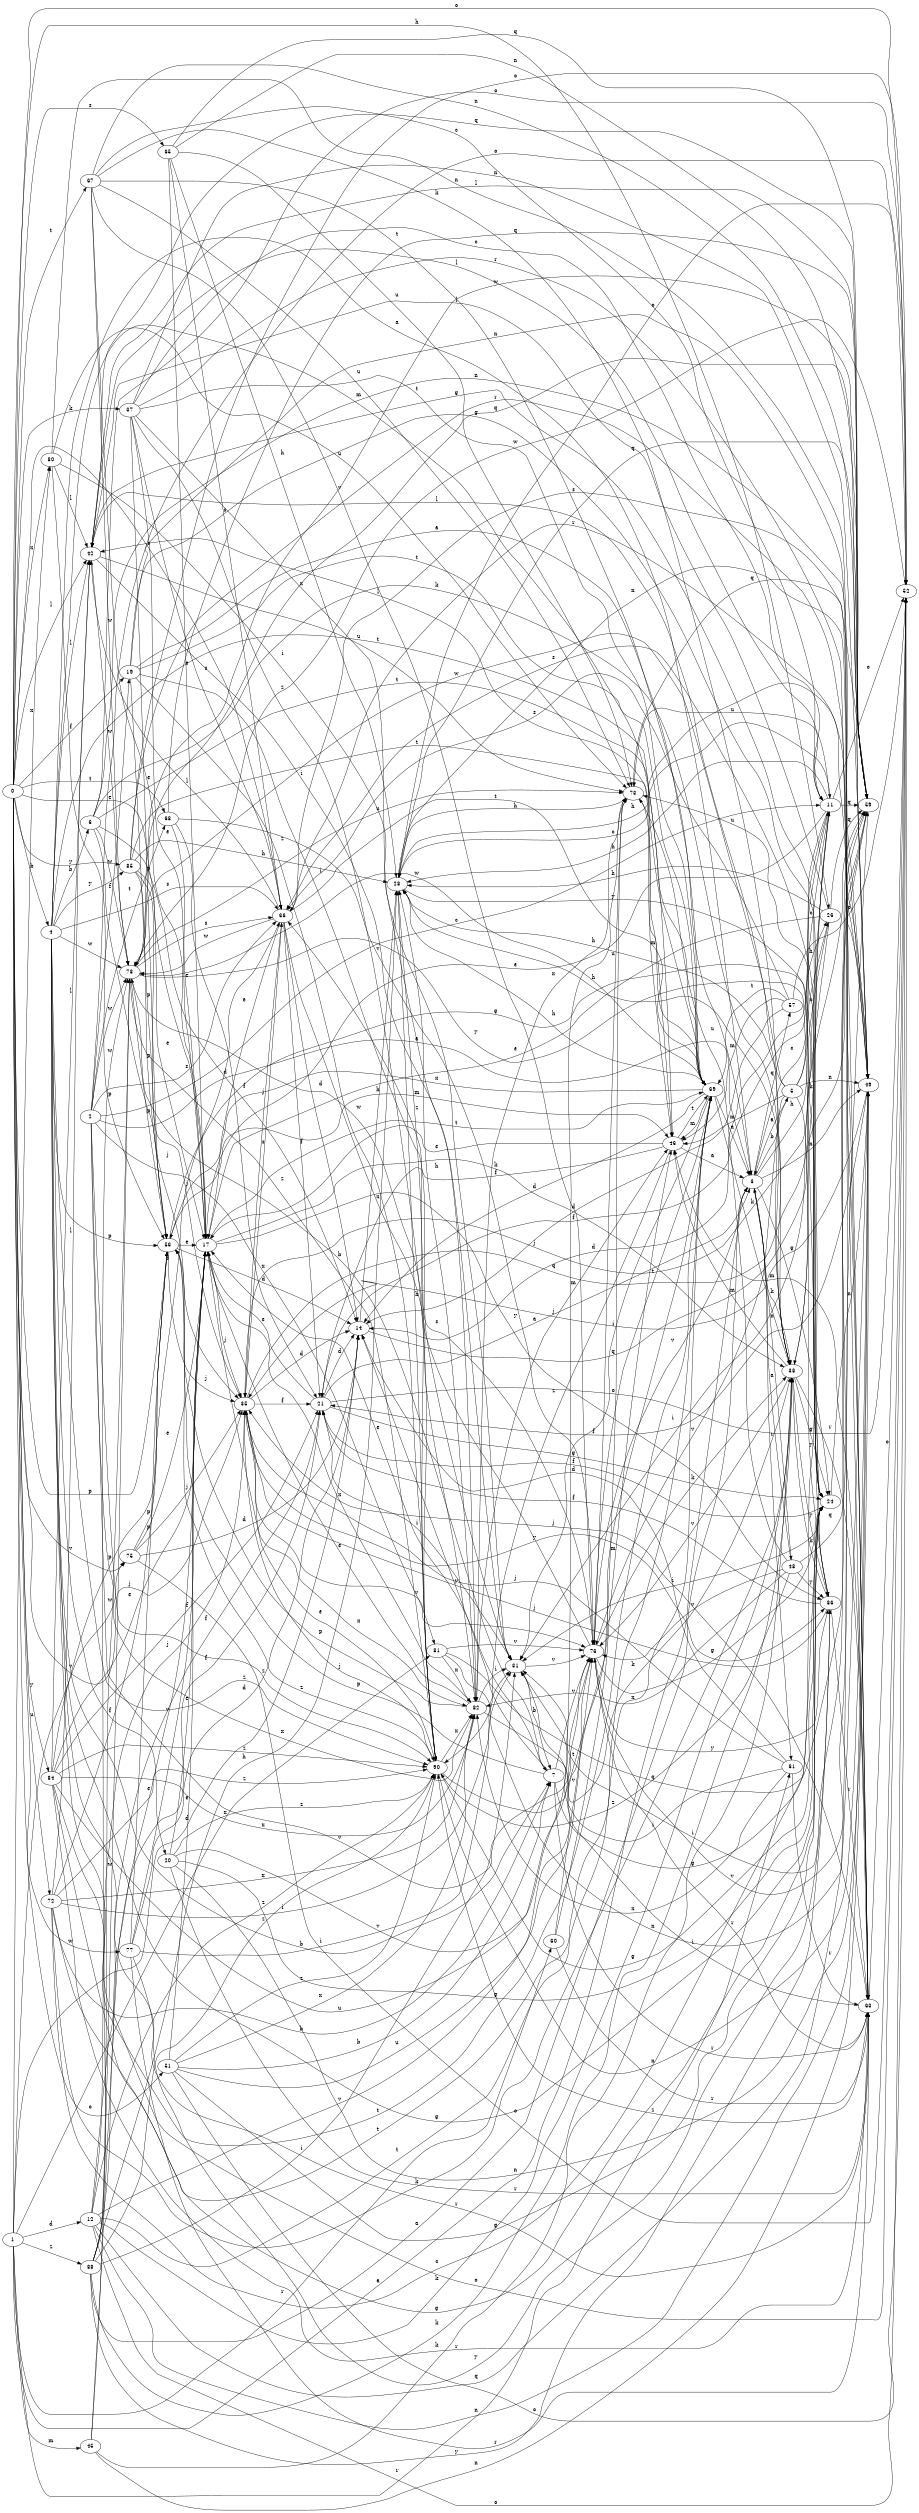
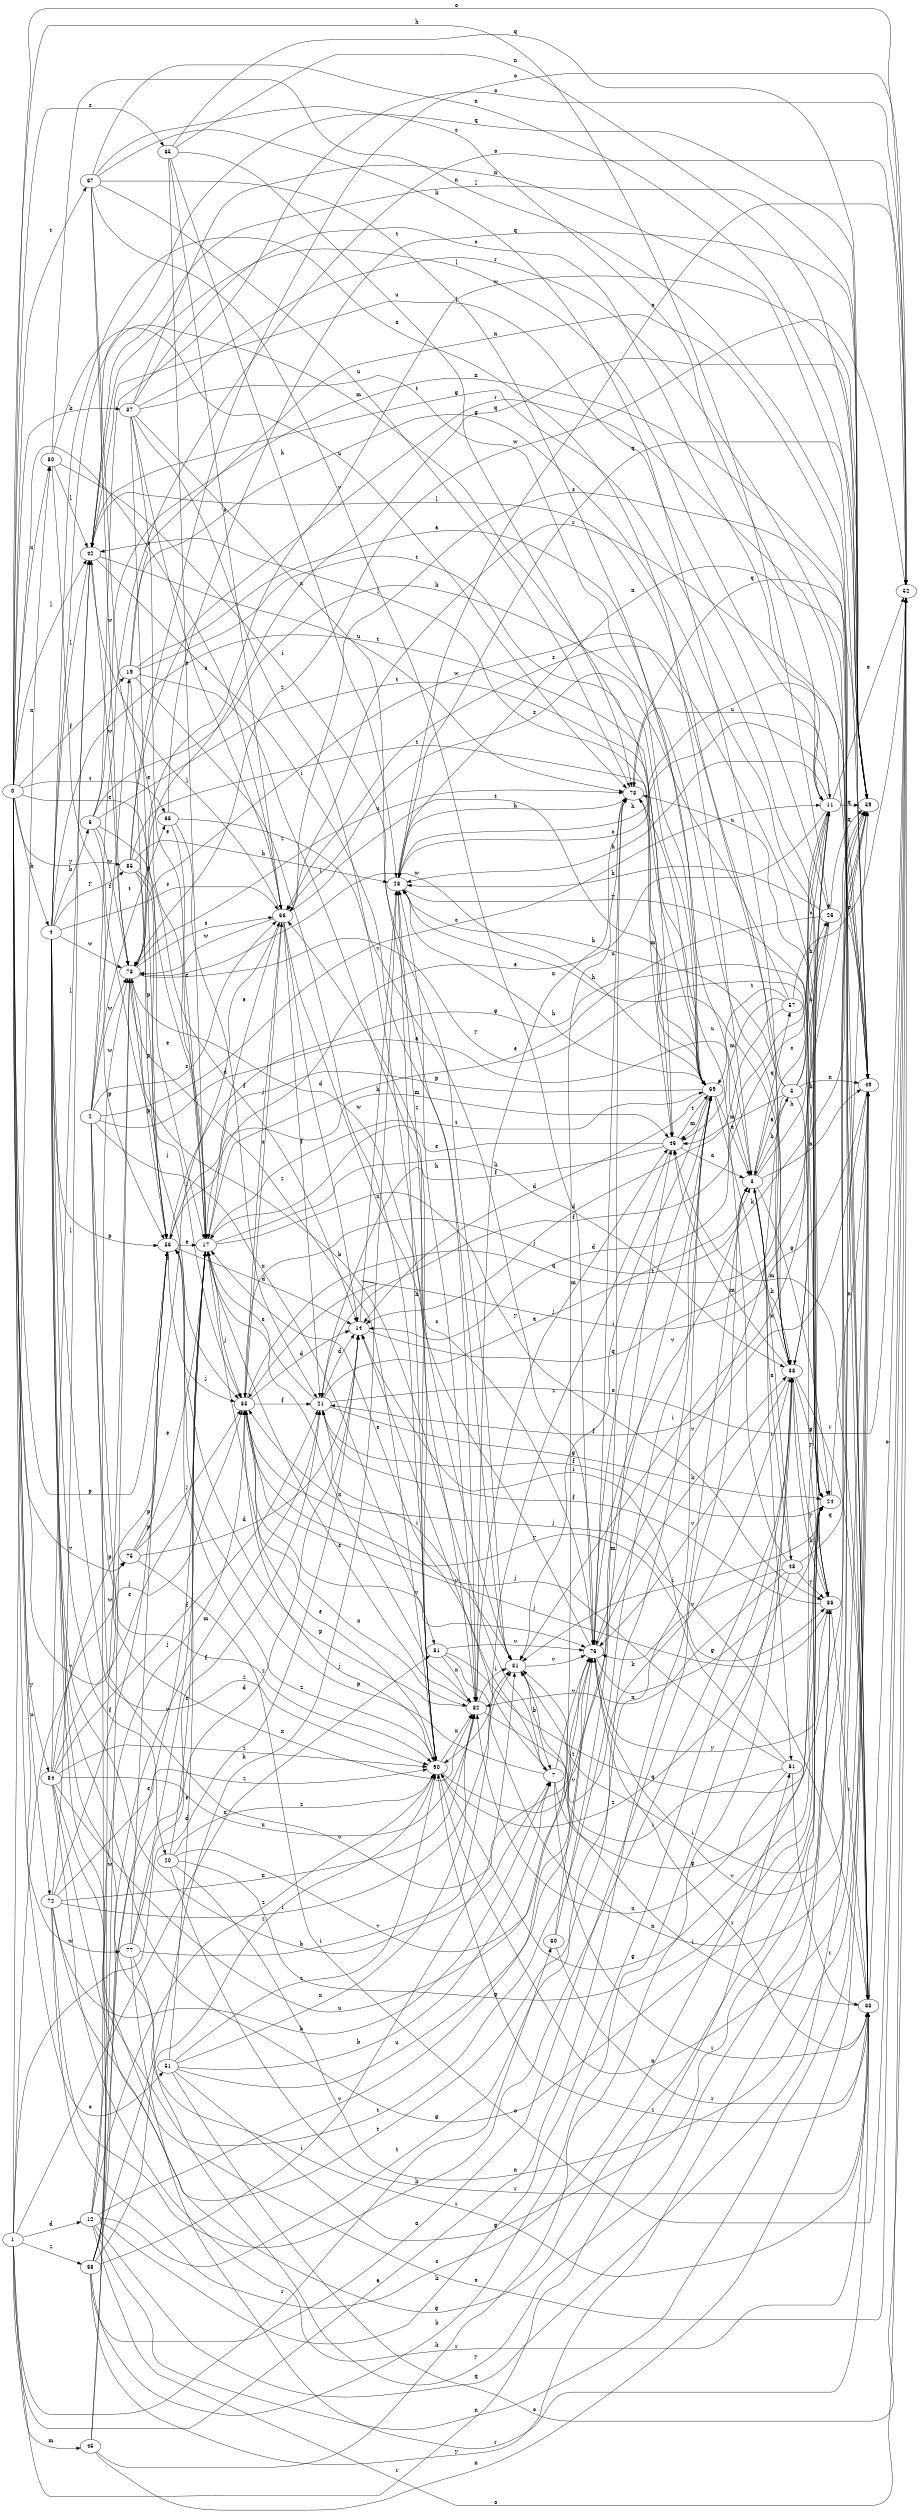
  strict digraph {
    rankdir=LR
    0
    4
    17
    19
    26
    35
    37
    42
    51
    52
    56
    65
    66
    67
    68
    72
    75
    77
    80
    84
    85
    3
    78
    90
    24
    6
    7
    20
    46
    63
    69
    82
    38
    86
    49
    31
    28
    59
    14
    76
    21
    11
    73
    1
    12
    45
    60
    61
    81
    88
    5
    48
    57
    2
    0 -> 4 [label=b]
    0 -> 17 [label=e]
    0 -> 19 [label=f]
    0 -> 26 [label=h]
    0 -> 35 [label=j]
    0 -> 37 [label=k]
    0 -> 42 [label=l]
    0 -> 51 [label=o]
    0 -> 52 [label=o]
    0 -> 56 [label=p]
    0 -> 65 [label=s]
    0 -> 66 [label=s]
    0 -> 67 [label=t]
    0 -> 68 [label=t]
    0 -> 72 [label=u]
    0 -> 75 [label=v]
    0 -> 77 [label=w]
    0 -> 80 [label=x]
    0 -> 84 [label=y]
    0 -> 85 [label=y]
    4 -> 42 [label=l]
    4 -> 52 [label=o]
    4 -> 56 [label=p]
    4 -> 66 [label=s]
    4 -> 85 [label=y]
    4 -> 3 [label=a]
    4 -> 78 [label=w]
    4 -> 90 [label=z]
    4 -> 24 [label=g]
    4 -> 6 [label=b]
    4 -> 7 [label=b]
    4 -> 20 [label=f]
    4 -> 46 [label=m]
    4 -> 63 [label=r]
    4 -> 69 [label=t]
    17 -> 35 [label=j]
    17 -> 69 [label=t]
    17 -> 82 [label=x]
    17 -> 38 [label=k]
    17 -> 86 [label=y]
    19 -> 56 [label=p]
    19 -> 3 [label=a]
    19 -> 90 [label=z]
    19 -> 24 [label=g]
    19 -> 69 [label=t]
    19 -> 49 [label=n]
    19 -> 31 [label=i]
    26 -> 17 [label=e]
    26 -> 35 [label=j]
    26 -> 42 [label=l]
    26 -> 31 [label=i]
    26 -> 28 [label=h]
    26 -> 59 [label=q]
    35 -> 66 [label=s]
    35 -> 82 [label=x]
    35 -> 86 [label=y]
    35 -> 59 [label=q]
    35 -> 14 [label=d]
    35 -> 76 [label=v]
    35 -> 21 [label=f]
    37 -> 17 [label=e]
    37 -> 56 [label=p]
    37 -> 66 [label=s]
    37 -> 90 [label=z]
    37 -> 63 [label=r]
    37 -> 69 [label=t]
    37 -> 82 [label=x]
    37 -> 49 [label=n]
    37 -> 11 [label=c]
    42 -> 78 [label=w]
    42 -> 24 [label=g]
    42 -> 31 [label=i]
    42 -> 59 [label=q]
    42 -> 73 [label=u]
    51 -> 17 [label=e]
    51 -> 52 [label=o]
    51 -> 90 [label=z]
    51 -> 24 [label=g]
    51 -> 7 [label=b]
    51 -> 82 [label=x]
    51 -> 73 [label=u]
    52 -> 78 [label=w]
    56 -> 17 [label=e]
    56 -> 35 [label=j]
    56 -> 90 [label=z]
    56 -> 24 [label=g]
    56 -> 46 [label=m]
    56 -> 14 [label=d]
    65 -> 17 [label=e]
    65 -> 66 [label=s]
    65 -> 49 [label=n]
    65 -> 28 [label=h]
    65 -> 59 [label=q]
    65 -> 73 [label=u]
    66 -> 17 [label=e]
    66 -> 35 [label=j]
    66 -> 42 [label=l]
    66 -> 78 [label=w]
    66 -> 63 [label=r]
    66 -> 69 [label=t]
    66 -> 82 [label=x]
    66 -> 14 [label=d]
    66 -> 21 [label=f]
    67 -> 17 [label=e]
    67 -> 78 [label=w]
    67 -> 69 [label=t]
    67 -> 38 [label=k]
    67 -> 49 [label=n]
    67 -> 76 [label=v]
    67 -> 11 [label=c]
    67 -> 73 [label=u]
    68 -> 17 [label=e]
    68 -> 59 [label=q]
    68 -> 76 [label=v]
    68 -> 21 [label=f]
    72 -> 42 [label=l]
    72 -> 66 [label=s]
    72 -> 90 [label=z]
    72 -> 7 [label=b]
    72 -> 69 [label=t]
    72 -> 82 [label=x]
    72 -> 38 [label=k]
    72 -> 31 [label=i]
    72 -> 11 [label=c]
    75 -> 17 [label=e]
    75 -> 35 [label=j]
    75 -> 52 [label=o]
    75 -> 56 [label=p]
    75 -> 14 [label=d]
    77 -> 17 [label=v]
    77 -> 56 [label=p]
    77 -> 63 [label=r]
    77 -> 86 [label=y]
    77 -> 31 [label=i]
    77 -> 14 [label=d]
    80 -> 42 [label=l]
    80 -> 56 [label=p]
    80 -> 49 [label=n]
    80 -> 31 [label=i]
    80 -> 73 [label=u]
    84 -> 17 [label=e]
    84 -> 42 [label=l]
    84 -> 56 [label=p]
    84 -> 90 [label=z]
    84 -> 24 [label=g]
    84 -> 63 [label=r]
    84 -> 69 [label=t]
    84 -> 82 [label=x]
    84 -> 21 [label=f]
    84 -> 73 [label=u]
    85 -> 17 [label=e]
    85 -> 35 [label=j]
    85 -> 52 [label=o]
    85 -> 56 [label=p]
    85 -> 63 [label=r]
    85 -> 69 [label=t]
    85 -> 28 [label=h]
    3 -> 26 [label=h]
    3 -> 24 [label=g]
    3 -> 38 [label=k]
    3 -> 49 [label=n]
    3 -> 76 [label=v]
    3 -> 11 [label=c]
    3 -> 61 [label=r]
    3 -> 5 [label=b]
    3 -> 48 [label=n]
    3 -> 57 [label=q]
    78 -> 56 [label=p]
    78 -> 66 [label=s]
    78 -> 90 [label=z]
    78 -> 7 [label=b]
    78 -> 86 [label=y]
    78 -> 59 [label=q]
    78 -> 73 [label=u]
    90 -> 17 [label=e]
    90 -> 35 [label=j]
    90 -> 24 [label=g]
    90 -> 69 [label=t]
    90 -> 82 [label=x]
    90 -> 49 [label=n]
    90 -> 28 [label=h]
    24 -> 66 [label=s]
    24 -> 49 [label=n]
    24 -> 31 [label=i]
    24 -> 21 [label=f]
    24 -> 73 [label=u]
    6 -> 35 [label=j]
    6 -> 52 [label=o]
    6 -> 78 [label=w]
    6 -> 69 [label=t]
    6 -> 38 [label=k]
    6 -> 49 [label=n]
    6 -> 14 [label=d]
    7 -> 17 [label=e]
    7 -> 56 [label=p]
    7 -> 24 [label=g]
    7 -> 63 [label=r]
    7 -> 14 [label=y]
    7 -> 76 [label=v]
    20 -> 17 [label=e]
    20 -> 90 [label=z]
    20 -> 24 [label=g]
    20 -> 63 [label=r]
    20 -> 49 [label=n]
    20 -> 76 [label=v]
    46 -> 17 [label=e]
    46 -> 42 [label=l]
    46 -> 3 [label=a]
    46 -> 90 [label=z]
    46 -> 69 [label=t]
    46 -> 21 [label=f]
    63 -> 35 [label=j]
    63 -> 52 [label=o]
    63 -> 90 [label=z]
    63 -> 46 [label=m]
    63 -> 31 [label=i]
    63 -> 28 [label=h]
-   69 -> 56 [label=x]
+   69 -> 56 [label=p]
    69 -> 3 [label=a]
    69 -> 78 [label=w]
    69 -> 46 [label=m]
    69 -> 38 [label=k]
    69 -> 31 [label=i]
    69 -> 28 [label=h]
    69 -> 14 [label=d]
    82 -> 17 [label=e]
    82 -> 56 [label=p]
    82 -> 46 [label=m]
    82 -> 38 [label=k]
    82 -> 31 [label=i]
    82 -> 28 [label=h]
    38 -> 42 [label=l]
    38 -> 24 [label=g]
    38 -> 46 [label=m]
    38 -> 63 [label=r]
    38 -> 86 [label=y]
    38 -> 28 [label=h]
    38 -> 76 [label=v]
    38 -> 11 [label=c]
    86 -> 35 [label=j]
    86 -> 63 [label=r]
    86 -> 38 [label=k]
    86 -> 21 [label=f]
    49 -> 35 [label=j]
    49 -> 66 [label=s]
    49 -> 21 [label=f]
    31 -> 7 [label=b]
    31 -> 76 [label=v]
    28 -> 52 [label=o]
    28 -> 90 [label=z]
    28 -> 86 [label=y]
    28 -> 49 [label=n]
    28 -> 59 [label=q]
    28 -> 11 [label=c]
    59 -> 42 [label=l]
    59 -> 78 [label=w]
    59 -> 31 [label=i]
    59 -> 76 [label=v]
    14 -> 28 [label=h]
    14 -> 59 [label=q]
    76 -> 66 [label=s]
    76 -> 78 [label=w]
    76 -> 24 [label=g]
    76 -> 63 [label=r]
    76 -> 69 [label=t]
    76 -> 38 [label=k]
    76 -> 86 [label=y]
    76 -> 73 [label=u]
    21 -> 17 [label=e]
    21 -> 52 [label=o]
    21 -> 3 [label=a]
    21 -> 24 [label=g]
    21 -> 31 [label=i]
    21 -> 14 [label=d]
    11 -> 17 [label=e]
    11 -> 42 [label=l]
    11 -> 52 [label=o]
    11 -> 38 [label=k]
    11 -> 28 [label=h]
    11 -> 59 [label=q]
    11 -> 14 [label=d]
    11 -> 21 [label=f]
    11 -> 73 [label=u]
    73 -> 46 [label=m]
    73 -> 82 [label=x]
    73 -> 28 [label=h]
    73 -> 59 [label=q]
    1 -> 75 [label=v]
    1 -> 80 [label=x]
    1 -> 3 [label=a]
    1 -> 14 [label=d]
    1 -> 12 [label=d]
    1 -> 45 [label=m]
    1 -> 60 [label=r]
    1 -> 61 [label=r]
    1 -> 81 [label=x]
    1 -> 88 [label=z]
    12 -> 52 [label=o]
    12 -> 78 [label=w]
    12 -> 90 [label=z]
    12 -> 69 [label=t]
    12 -> 38 [label=k]
    12 -> 49 [label=n]
    12 -> 59 [label=q]
    12 -> 76 [label=v]
-   12 -> 21 [label=f]
+   12 -> 21 [label=m]
    45 -> 17 [label=e]
    45 -> 78 [label=w]
    45 -> 38 [label=k]
    45 -> 49 [label=n]
    60 -> 46 [label=m]
    60 -> 63 [label=r]
    60 -> 76 [label=v]
    61 -> 35 [label=j]
    61 -> 63 [label=r]
    61 -> 82 [label=x]
    61 -> 31 [label=i]
-   61 -> 14 [label=d]
+   61 -> 14 [label=i]
    81 -> 82 [label=x]
    81 -> 49 [label=n]
    81 -> 59 [label=q]
    81 -> 76 [label=v]
    88 -> 35 [label=j]
    88 -> 3 [label=a]
    88 -> 78 [label=w]
    88 -> 90 [label=z]
    88 -> 38 [label=k]
    88 -> 86 [label=y]
    88 -> 31 [label=i]
    88 -> 28 [label=h]
    88 -> 21 [label=f]
    5 -> 26 [label=h]
    5 -> 3 [label=a]
    5 -> 78 [label=w]
    5 -> 46 [label=m]
    5 -> 86 [label=y]
    5 -> 49 [label=n]
    5 -> 28 [label=h]
    5 -> 76 [label=v]
    5 -> 11 [label=c]
    48 -> 3 [label=a]
    48 -> 90 [label=z]
    48 -> 82 [label=x]
    48 -> 86 [label=y]
    48 -> 59 [label=q]
    48 -> 76 [label=v]
    48 -> 73 [label=u]
    57 -> 52 [label=o]
    57 -> 66 [label=s]
    57 -> 46 [label=m]
    57 -> 69 [label=t]
    57 -> 14 [label=d]
    2 -> 19 [label=f]
    2 -> 52 [label=o]
    2 -> 66 [label=s]
    2 -> 68 [label=t]
    2 -> 3 [label=a]
    2 -> 78 [label=w]
    2 -> 90 [label=z]
    2 -> 82 [label=x]
    2 -> 76 [label=v]
    2 -> 11 [label=c]
    2 -> 81 [label=x]
  }
